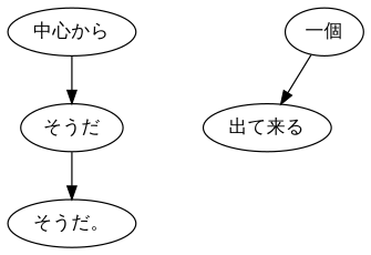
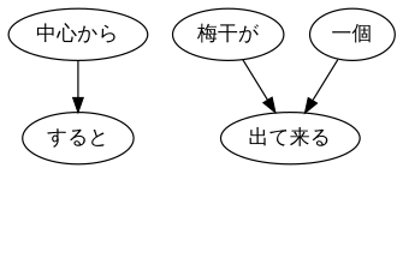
  digraph {
-   n1 [label="そうだ"]
-   n2 [label="そうだ。"]
+   n1 [label="すると"]
    n3 [label="中心から"]
    n4 [label="出て来る"]
+   n5 [label="梅干が"]
    n6 [label="一個"]
-   n1 -> n2
    n3 -> n1
+   n5 -> n4
    n6 -> n4
  }
